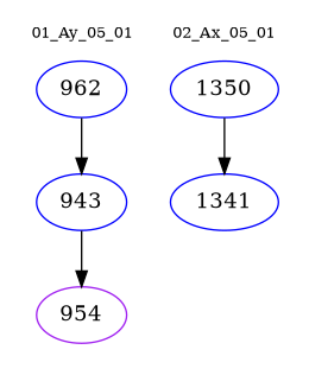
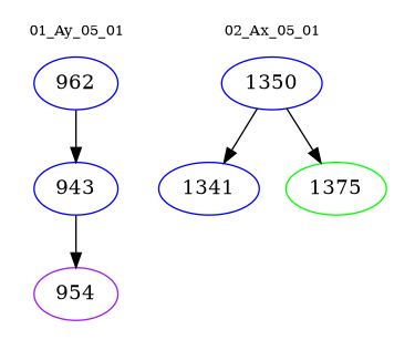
  digraph {
    node [color=blue]
    edge [color=black]
    n1 [label=943]
    n2 [color=purple label=954]
    n3 [label=962]
    n4 [label=1350]
    n5 [label=1341]
+   n6 [color=green label=1375]
    subgraph cluster_1 {
      color=white
      fontsize=10
      label="01_Ay_05_01"
      n1
      n2
      n3
    }
    subgraph cluster_2 {
      color=white
      fontsize=10
      label="02_Ax_05_01"
      n4
      n5
+     n6
    }
    n1 -> n2
    n3 -> n1
    n4 -> n5
+   n4 -> n6
  }
